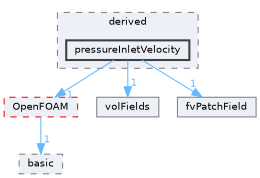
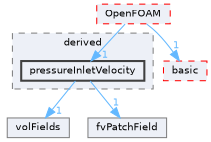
  digraph {
    compound=true
    node [color=red fillcolor="#edf0f7" fontname=Helvetica fontsize=10 shape=box style="filled,dashed"]
    edge [color=steelblue1 fontcolor=steelblue1 fontname=Helvetica fontsize=10 headlabel=1 labeldistance=1.5 labelfontname=Helvetica labelfontsize=10]
    n1 [color=grey25 height=0.2 label=pressureInletVelocity style="filled,bold" width=0.4]
    n2 [height=0.2 label=OpenFOAM width=0.4]
    n3 [color=grey50 height=0.2 label=volFields style=filled width=0.4]
    n4 [color=grey50 height=0.2 label=fvPatchField style=filled width=0.4]
-   n5 [color=grey50 height=0.2 label=basic width=0.4]
+   n5 [height=0.2 label=basic width=0.4]
    subgraph cluster_1 {
      bgcolor="#edf0f7"
      fontname=Helvetica
      fontsize=10
      label=derived
      pencolor=grey50
      style="filled,dashed"
      n1
    }
-   n1 -> n2
+   n2 -> n1
    n1 -> n3
    n1 -> n4
    n2 -> n5
  }
